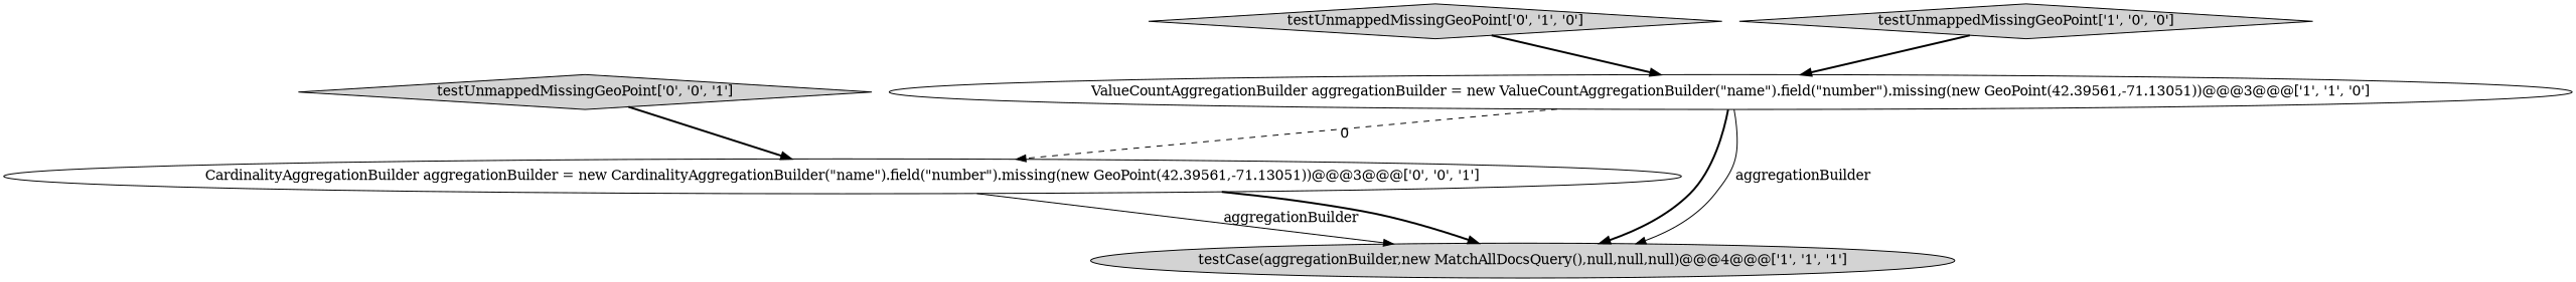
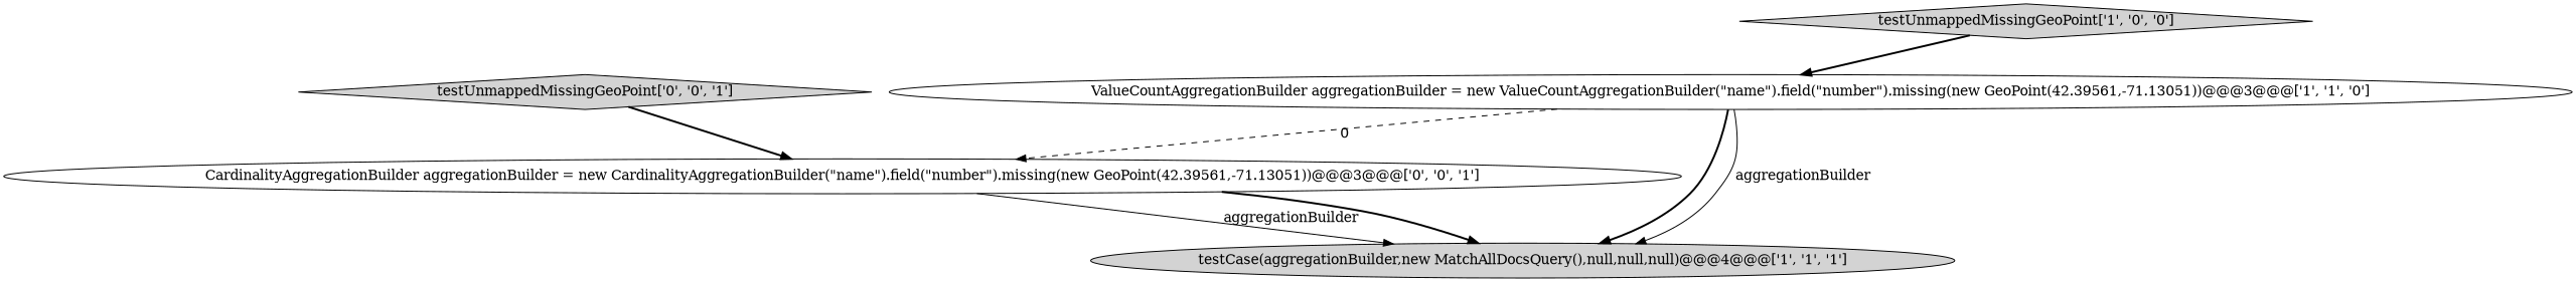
  digraph {
    node [fillcolor=lightgray shape=ellipse style=filled]
    edge [style=bold]
    n1 [fillcolor=white label="ValueCountAggregationBuilder aggregationBuilder = new ValueCountAggregationBuilder(\"name\").field(\"number\").missing(new GeoPoint(42.39561,-71.13051))@@@3@@@['1', '1', '0']"]
    n2 [label="testCase(aggregationBuilder,new MatchAllDocsQuery(),null,null,null)@@@4@@@['1', '1', '1']"]
    n3 [fillcolor=white label="CardinalityAggregationBuilder aggregationBuilder = new CardinalityAggregationBuilder(\"name\").field(\"number\").missing(new GeoPoint(42.39561,-71.13051))@@@3@@@['0', '0', '1']"]
    n4 [label="testUnmappedMissingGeoPoint['0', '0', '1']" shape=diamond]
-   n5 [label="testUnmappedMissingGeoPoint['0', '1', '0']" shape=diamond]
    n6 [label="testUnmappedMissingGeoPoint['1', '0', '0']" shape=diamond]
    n1 -> n2
    n1 -> n2 [label=aggregationBuilder style=solid]
    n1 -> n3 [label=0 style=dashed]
    n3 -> n2 [label=aggregationBuilder style=solid]
    n3 -> n2
    n4 -> n3
-   n5 -> n1
    n6 -> n1
  }
